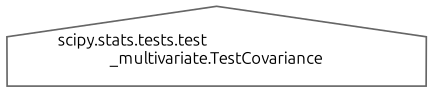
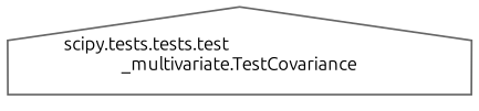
  digraph {
    rankdir=LR
    fontname=Ubuntu
-   n1 [color=grey40 fillcolor=white fontname=Ubuntu fontsize=10 height=0.2 label="scipy.stats.tests.test\l_multivariate.TestCovariance" shape=house style=filled width=0.4]
+   n1 [color=grey40 fillcolor=white fontname=Ubuntu fontsize=10 height=0.2 label="scipy.tests.tests.test\l_multivariate.TestCovariance" shape=house style=filled width=0.4]
  }
